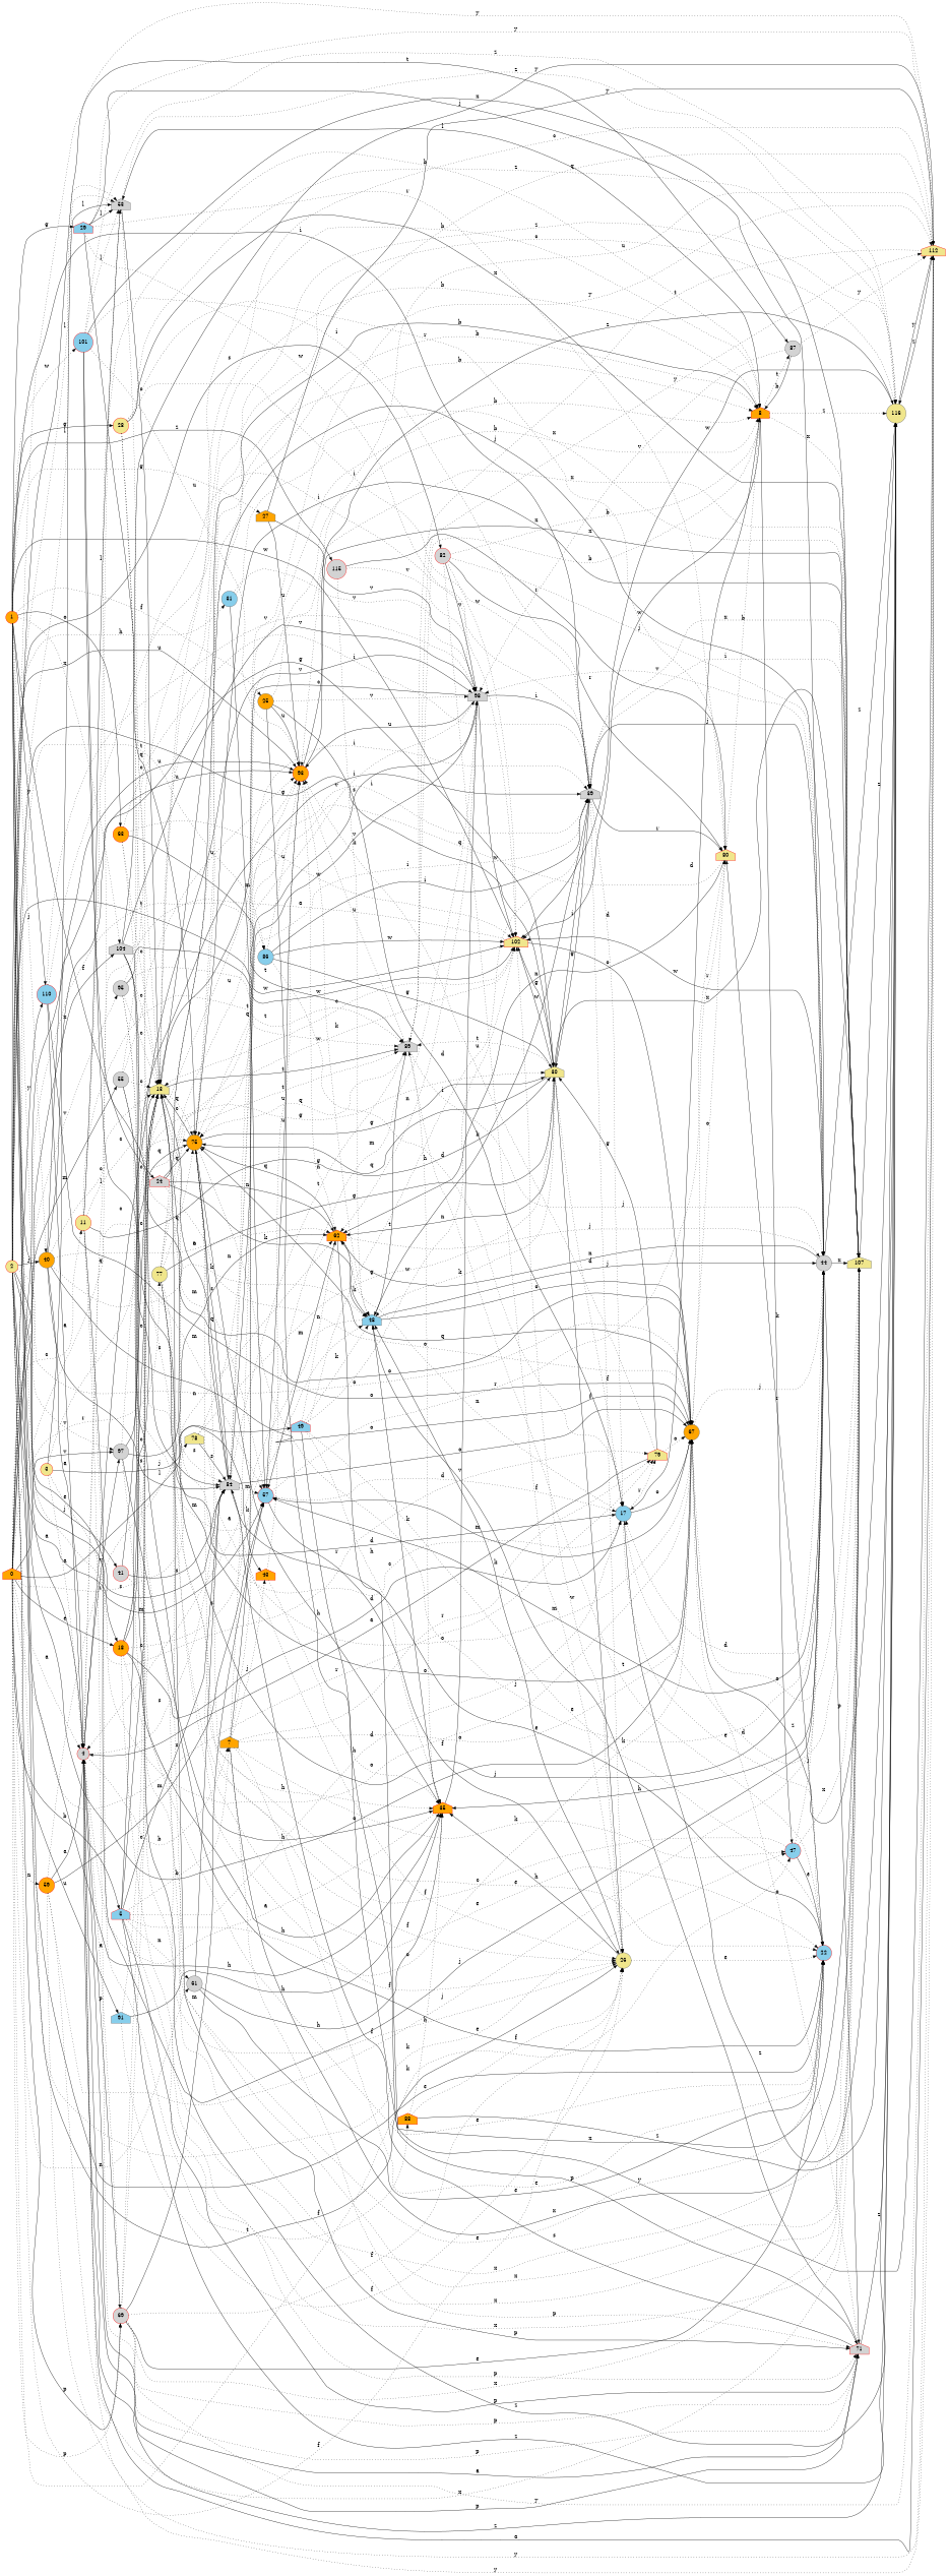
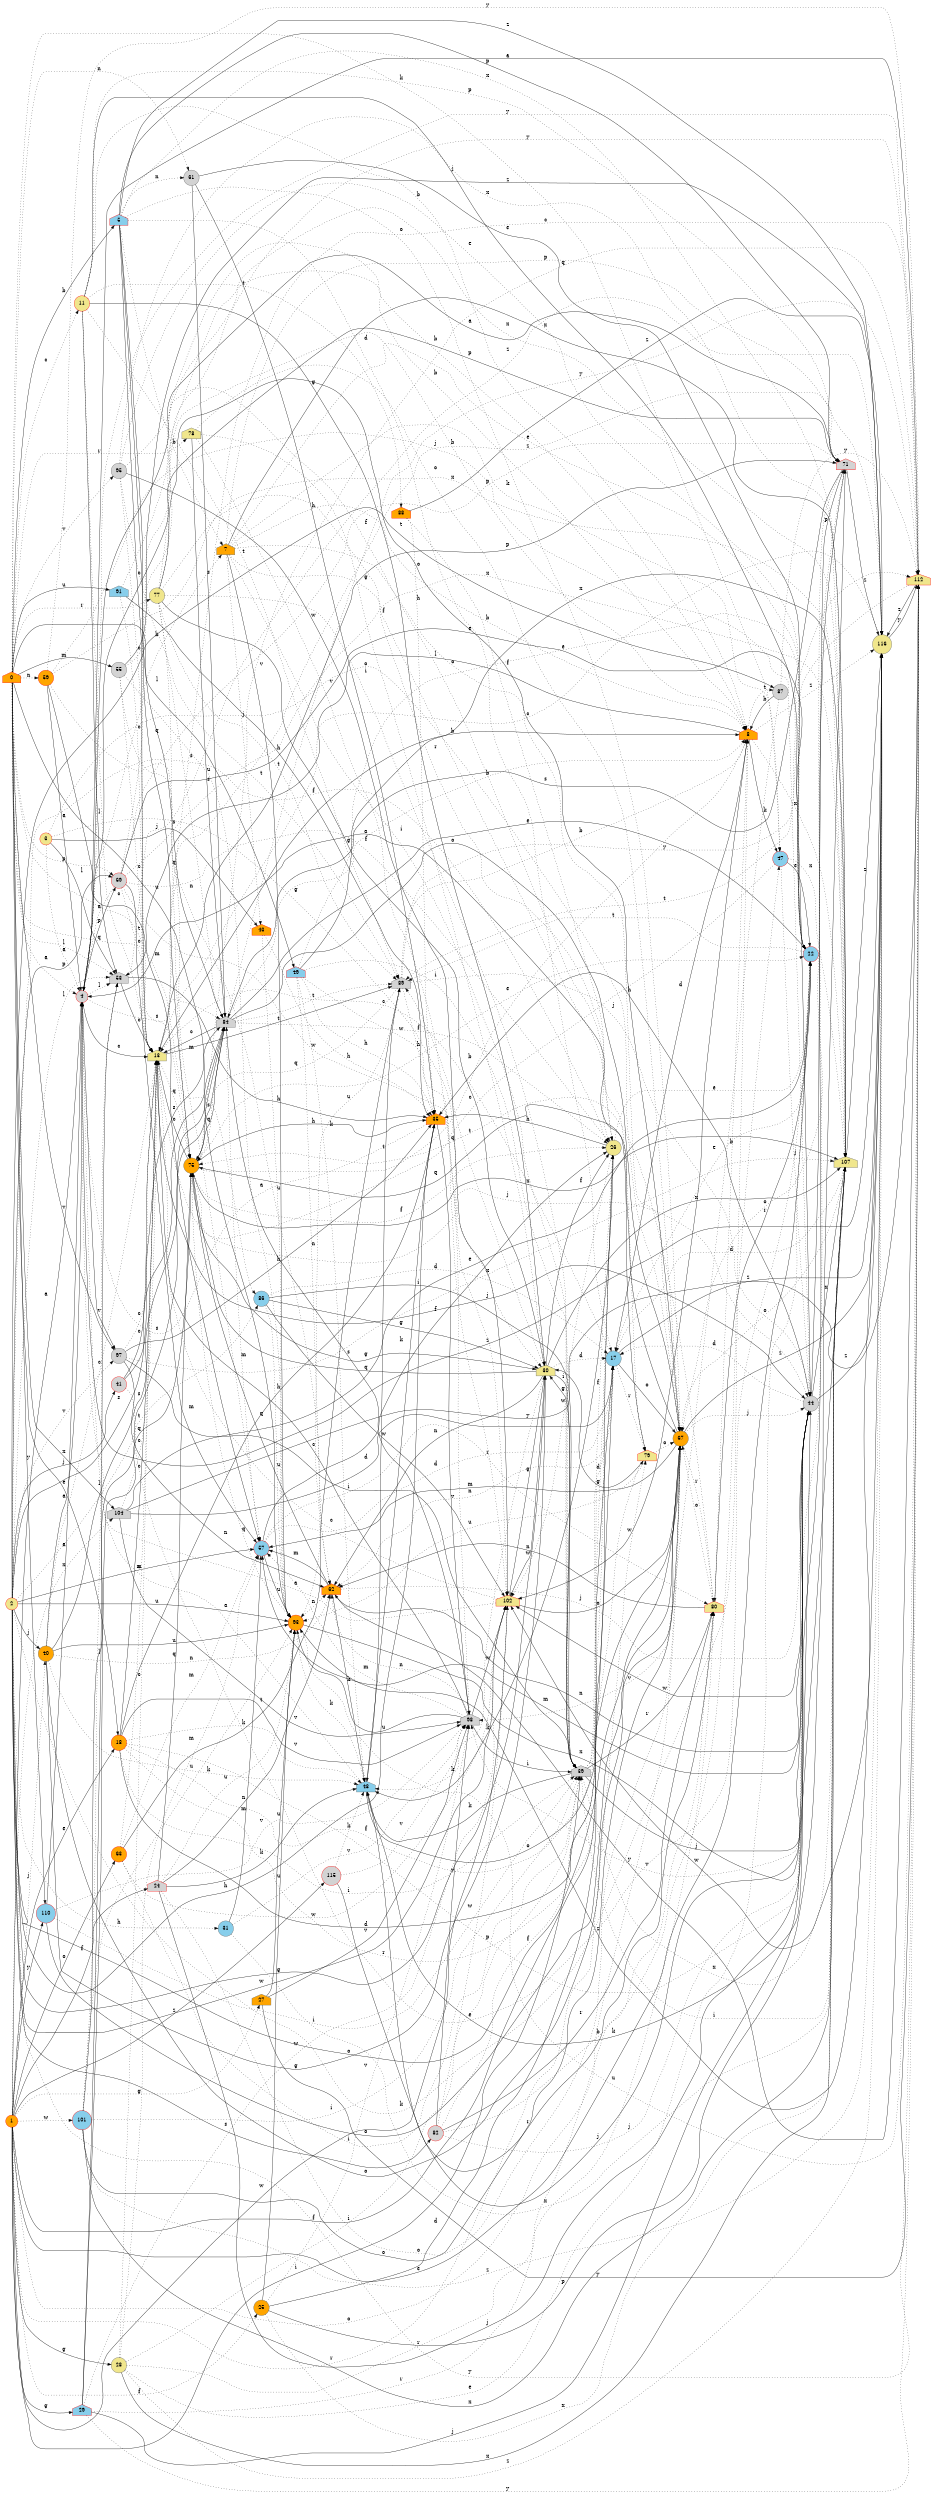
  strict digraph {
    rankdir=LR
    node [color=red fillcolor=lightgrey shape=circle style=filled]
    edge [style=dotted]
    0 [fillcolor=orange shape=house]
    4
    5 [fillcolor=skyblue shape=house]
    11 [fillcolor=khaki]
    18 [fillcolor=orange]
    47 [fillcolor=skyblue]
    49 [fillcolor=skyblue shape=house]
    53 [color=gray40 shape=house]
    55 [color=gray40]
    59 [fillcolor=orange]
    61 [color=gray40]
    69
    75 [color=gray40 fillcolor=orange]
    77 [color=gray40 fillcolor=khaki]
    78 [color=gray40 fillcolor=khaki shape=house]
    79 [fillcolor=khaki shape=house]
    86 [color=gray40 fillcolor=skyblue]
    91 [color=gray40 fillcolor=skyblue shape=house]
    93 [fillcolor=orange]
    95 [color=gray40]
    97 [color=gray40]
    104 [color=gray40 shape=house]
    110 [fillcolor=skyblue]
    84 [color=gray40 shape=house]
    112 [fillcolor=khaki shape=house]
    7 [color=gray40 fillcolor=orange shape=house]
    13 [color=gray40 fillcolor=khaki shape=house]
    71 [shape=house]
    116 [color=gray40 fillcolor=khaki]
    67 [color=gray40 fillcolor=orange]
    17 [color=gray40 fillcolor=skyblue]
    107 [color=gray40 fillcolor=khaki shape=house]
    30 [color=gray40 fillcolor=khaki shape=house]
    8 [fillcolor=orange shape=house]
    44 [color=gray40]
    88 [fillcolor=orange shape=house]
    89 [color=gray40 shape=house]
    26 [color=gray40 fillcolor=khaki]
    39 [color=gray40 shape=house]
    35 [fillcolor=orange shape=house]
    98 [color=gray40 shape=house]
    48 [color=gray40 fillcolor=skyblue shape=house]
    22 [fillcolor=skyblue]
    102 [fillcolor=khaki shape=house]
    62 [fillcolor=orange shape=house]
    57 [fillcolor=skyblue]
    1 [fillcolor=orange]
    24 [shape=house]
    25 [color=gray40 fillcolor=orange]
    27 [color=gray40 fillcolor=orange shape=house]
-   28 [fillcolor=khaki]
+   28 [color=gray40 fillcolor=khaki]
    29 [fillcolor=skyblue shape=house]
    40 [color=gray40 fillcolor=orange]
    63 [fillcolor=orange]
    101 [fillcolor=skyblue]
    115
    80 [fillcolor=khaki shape=house]
    2 [fillcolor=khaki]
    31 [color=gray40 fillcolor=skyblue]
    41
    82
    87 [color=gray40]
    3 [fillcolor=khaki]
    43 [fillcolor=orange shape=house]
    0 -> 4 [label=a]
    0 -> 5 [label=b style=solid]
    0 -> 11 [label=c]
    0 -> 18 [label=e style=solid]
    0 -> 47 [label=k]
    0 -> 49 [label=l style=solid]
    0 -> 53 [label=l]
    0 -> 55 [label=m style=solid]
    0 -> 59 [label=n]
    0 -> 61 [label=n]
    0 -> 69 [label=p]
    0 -> 75 [label=q]
    0 -> 77 [label=r]
    0 -> 78 [label=r]
-   0 -> 79 [label=r]
+   18 -> 79 [label=r]
    0 -> 86 [label=t]
    0 -> 91 [label=u style=solid]
    0 -> 93 [label=u style=solid]
    0 -> 95 [label=v]
    0 -> 97 [label=v style=solid]
    0 -> 104 [label=x style=solid]
    0 -> 110 [label=y style=solid]
    4 -> 53 [label=l]
    4 -> 69 [label=p style=solid]
    4 -> 97 [label=v style=solid]
    4 -> 84 [label=s]
    4 -> 112 [label=y]
    4 -> 7 [label=b]
    4 -> 13 [label=c style=solid]
    4 -> 71 [label=p style=solid]
    4 -> 116 [label=z style=solid]
    5 -> 61 [label=n]
    5 -> 75 [label=q style=solid]
    5 -> 84 [label=s style=solid]
    5 -> 7 [label=b]
    5 -> 13 [label=c style=solid]
    5 -> 71 [label=p style=solid]
    5 -> 116 [label=z style=solid]
    5 -> 67 [label=o]
    5 -> 17 [label=d]
    5 -> 107 [label=x]
    11 -> 53 [label=l style=solid]
    11 -> 13 [label=c]
    11 -> 71 [label=p]
    11 -> 30 [label=g style=solid]
    11 -> 8 [label=b]
    11 -> 44 [label=j style=solid]
    11 -> 88 [label=t]
    11 -> 89 [label=t]
    18 -> 13 [label=c style=solid]
    18 -> 71 [label=p]
    18 -> 17 [label=d style=solid]
    18 -> 26 [label=f]
    18 -> 39 [label=i]
    18 -> 35 [label=h style=solid]
    18 -> 98 [label=v style=solid]
    18 -> 48 [label=k]
    47 -> 13 [label=c]
    47 -> 107 [label=x]
    47 -> 44 [label=j]
    47 -> 22 [label=e style=solid]
    49 -> 107 [label=x style=solid]
    49 -> 39 [label=i]
    49 -> 35 [label=h]
    49 -> 48 [label=k]
    49 -> 22 [label=e]
    49 -> 102 [label=w]
    49 -> 62 [label=n]
    53 -> 13 [label=c style=solid]
    53 -> 116 [label=z]
-   53 -> 35 [label=h]
+   53 -> 35 [label=h style=solid]
    55 -> 93 [label=u]
    55 -> 13 [label=c]
    55 -> 116 [label=z style=solid]
    55 -> 8 [label=b]
    55 -> 57 [label=m]
    59 -> 4 [label=a style=solid]
    59 -> 112 [label=y]
    59 -> 107 [label=x]
    59 -> 44 [label=j]
    59 -> 62 [label=n]
    59 -> 57 [label=m style=solid]
    61 -> 84 [label=s style=solid]
    61 -> 35 [label=h style=solid]
    61 -> 22 [label=e style=solid]
    69 -> 4 [label=a]
    69 -> 112 [label=y]
    69 -> 13 [label=c]
    69 -> 71 [label=p]
    69 -> 107 [label=x]
    69 -> 26 [label=f]
    69 -> 22 [label=e style=solid]
    69 -> 102 [label=w]
    69 -> 57 [label=m style=solid]
    75 -> 84 [label=s style=solid]
    75 -> 13 [label=c style=solid]
    75 -> 107 [label=x style=solid]
    75 -> 30 [label=g style=solid]
    75 -> 8 [label=b]
    75 -> 44 [label=j]
    75 -> 26 [label=f]
    75 -> 35 [label=h style=solid]
    75 -> 22 [label=e]
    77 -> 75 [label=q]
    77 -> 84 [label=s]
    77 -> 67 [label=o style=solid]
    77 -> 107 [label=x]
    77 -> 30 [label=g style=solid]
    77 -> 8 [label=b]
    77 -> 89 [label=t]
    77 -> 26 [label=f]
    77 -> 39 [label=i]
    78 -> 84 [label=s style=solid]
    78 -> 67 [label=o]
    78 -> 30 [label=g]
    78 -> 98 [label=v]
    79 -> 4 [label=a style=solid]
    79 -> 93 [label=u]
    79 -> 67 [label=o]
    79 -> 30 [label=g style=solid]
    86 -> 93 [label=u]
    86 -> 17 [label=d]
    86 -> 30 [label=g style=solid]
    86 -> 39 [label=i style=solid]
    86 -> 102 [label=w style=solid]
    91 -> 13 [label=c]
    91 -> 26 [label=f]
    91 -> 35 [label=h style=solid]
    93 -> 75 [label=q]
    93 -> 116 [label=z style=solid]
    93 -> 107 [label=x style=solid]
    93 -> 48 [label=k]
    93 -> 62 [label=n]
    95 -> 13 [label=c]
    95 -> 107 [label=x]
    95 -> 8 [label=b]
    95 -> 89 [label=t]
    95 -> 22 [label=e]
    95 -> 102 [label=w style=solid]
    97 -> 13 [label=c]
    97 -> 107 [label=x]
    97 -> 39 [label=i style=solid]
    97 -> 35 [label=h style=solid]
    97 -> 62 [label=n style=solid]
    104 -> 112 [label=y style=solid]
    104 -> 13 [label=c]
    104 -> 17 [label=d style=solid]
    104 -> 98 [label=v style=solid]
    104 -> 22 [label=e style=solid]
    110 -> 4 [label=a style=solid]
    110 -> 67 [label=o style=solid]
    110 -> 39 [label=i]
    110 -> 98 [label=v]
    84 -> 75 [label=q style=solid]
    84 -> 112 [label=y]
    84 -> 13 [label=c style=solid]
    84 -> 67 [label=o style=solid]
    84 -> 8 [label=b]
    84 -> 89 [label=t]
    84 -> 26 [label=f]
    84 -> 22 [label=e style=solid]
    84 -> 57 [label=m]
    112 -> 4 [label=a style=solid]
    112 -> 75 [label=q]
    112 -> 93 [label=u]
    112 -> 13 [label=c]
    112 -> 116 [label=z style=solid]
    112 -> 89 [label=t]
    7 -> 47 [label=k]
    7 -> 79 [label=r]
    7 -> 71 [label=p]
    7 -> 67 [label=o]
    7 -> 107 [label=x style=solid]
    7 -> 8 [label=b]
    7 -> 39 [label=i]
-   7 -> 98 [label=v style=solid]
+   7 -> 93 [label=v style=solid]
    7 -> 22 [label=e]
    7 -> 43 [label=j]
    13 -> 75 [label=q]
    13 -> 71 [label=p style=solid]
    13 -> 116 [label=z]
    13 -> 8 [label=b style=solid]
    13 -> 44 [label=j style=solid]
    13 -> 89 [label=t style=solid]
    71 -> 4 [label=a style=solid]
    71 -> 84 [label=s style=solid]
    71 -> 116 [label=z style=solid]
    71 -> 67 [label=o]
    71 -> 48 [label=k style=solid]
    116 -> 112 [label=y style=solid]
    116 -> 13 [label=c]
    116 -> 102 [label=w style=solid]
    67 -> 75 [label=q style=solid]
    67 -> 116 [label=z style=solid]
    67 -> 44 [label=j]
    67 -> 57 [label=m style=solid]
    67 -> 80 [label=r]
    17 -> 79 [label=r]
    17 -> 13 [label=c]
    17 -> 116 [label=z style=solid]
    17 -> 67 [label=o style=solid]
    17 -> 22 [label=e]
    17 -> 62 [label=n]
    107 -> 116 [label=z style=solid]
    107 -> 67 [label=o]
    107 -> 17 [label=d]
    107 -> 39 [label=i]
    30 -> 75 [label=q style=solid]
    30 -> 17 [label=d]
    30 -> 107 [label=x style=solid]
    30 -> 89 [label=t]
    30 -> 26 [label=f style=solid]
    30 -> 39 [label=i style=solid]
    30 -> 48 [label=k]
    30 -> 102 [label=w style=solid]
    30 -> 62 [label=n style=solid]
    8 -> 47 [label=k style=solid]
    8 -> 53 [label=l style=solid]
    8 -> 116 [label=z]
    8 -> 17 [label=d style=solid]
    8 -> 107 [label=x]
    8 -> 102 [label=w style=solid]
    8 -> 87 [label=t]
    44 -> 71 [label=p style=solid]
    44 -> 116 [label=z style=solid]
    44 -> 17 [label=d]
    44 -> 107 [label=x style=solid]
    44 -> 35 [label=h style=solid]
    44 -> 98 [label=v]
    44 -> 102 [label=w style=solid]
    44 -> 62 [label=n style=solid]
    44 -> 57 [label=m style=solid]
    88 -> 116 [label=z style=solid]
    88 -> 26 [label=f]
    88 -> 35 [label=h]
    89 -> 75 [label=q]
    89 -> 93 [label=u]
    89 -> 112 [label=y]
    89 -> 8 [label=b]
    89 -> 44 [label=j]
    89 -> 35 [label=h]
    26 -> 35 [label=h style=solid]
    26 -> 48 [label=k style=solid]
    26 -> 22 [label=e]
    26 -> 102 [label=w]
    39 -> 17 [label=d]
    39 -> 107 [label=x]
    39 -> 30 [label=g style=solid]
    39 -> 44 [label=j style=solid]
    39 -> 26 [label=f]
    39 -> 48 [label=k style=solid]
    39 -> 80 [label=r style=solid]
    35 -> 4 [label=a]
    35 -> 98 [label=v style=solid]
    35 -> 48 [label=k style=solid]
    98 -> 93 [label=u style=solid]
    98 -> 84 [label=s style=solid]
    98 -> 13 [label=c style=solid]
    98 -> 39 [label=i style=solid]
    98 -> 102 [label=w style=solid]
    98 -> 62 [label=n]
    98 -> 57 [label=m]
    48 -> 4 [label=a]
    48 -> 67 [label=o style=solid]
    48 -> 44 [label=j style=solid]
    48 -> 89 [label=t style=solid]
    22 -> 89 [label=t]
    22 -> 80 [label=r style=solid]
    102 -> 4 [label=a]
    102 -> 13 [label=c]
    102 -> 67 [label=o style=solid]
    102 -> 30 [label=g style=solid]
    62 -> 75 [label=q style=solid]
    62 -> 112 [label=y style=solid]
    62 -> 44 [label=j]
    62 -> 48 [label=k style=solid]
    62 -> 57 [label=m style=solid]
    57 -> 93 [label=u style=solid]
    57 -> 17 [label=d]
    57 -> 26 [label=f style=solid]
    57 -> 80 [label=r]
    1 -> 4 [label=a style=solid]
    1 -> 18 [label=e style=solid]
    1 -> 79 [label=r]
    1 -> 104 [label=x]
    1 -> 110 [label=y style=solid]
    1 -> 67 [label=o]
    1 -> 26 [label=f style=solid]
    1 -> 39 [label=i style=solid]
    1 -> 22 [label=e style=solid]
    1 -> 102 [label=w style=solid]
    1 -> 24 [label=f style=solid]
    1 -> 25 [label=f]
    1 -> 27 [label=g]
    1 -> 28 [label=g style=solid]
    1 -> 29 [label=g style=solid]
    1 -> 40 [label=j]
    1 -> 63 [label=o style=solid]
    1 -> 101 [label=w]
    1 -> 115 [label=z style=solid]
    24 -> 75 [label=q style=solid]
    24 -> 93 [label=u]
    24 -> 67 [label=o]
    24 -> 44 [label=j style=solid]
    24 -> 48 [label=k style=solid]
    24 -> 62 [label=n style=solid]
    25 -> 93 [label=u style=solid]
    25 -> 71 [label=p style=solid]
    25 -> 17 [label=d style=solid]
    25 -> 107 [label=x]
    25 -> 98 [label=v]
    27 -> 93 [label=u style=solid]
    27 -> 112 [label=y style=solid]
    27 -> 98 [label=v style=solid]
    28 -> 13 [label=c]
    28 -> 116 [label=z]
    28 -> 107 [label=x style=solid]
    28 -> 39 [label=i]
    28 -> 22 [label=e]
    28 -> 57 [label=m]
    28 -> 80 [label=r]
    29 -> 53 [label=l style=solid]
    29 -> 75 [label=q style=solid]
    29 -> 112 [label=y]
    29 -> 44 [label=j style=solid]
    29 -> 102 [label=w]
    29 -> 80 [label=r]
    40 -> 4 [label=a style=solid]
    40 -> 93 [label=u style=solid]
    40 -> 84 [label=s style=solid]
    40 -> 13 [label=c]
    40 -> 67 [label=o style=solid]
    40 -> 30 [label=g style=solid]
    40 -> 48 [label=k]
    40 -> 62 [label=n]
    63 -> 13 [label=c]
    63 -> 89 [label=t style=solid]
    63 -> 39 [label=i]
    63 -> 102 [label=w]
    63 -> 57 [label=m]
    101 -> 53 [label=l]
    101 -> 93 [label=u]
    101 -> 84 [label=s style=solid]
    101 -> 116 [label=z]
    101 -> 67 [label=o style=solid]
    101 -> 107 [label=x style=solid]
    101 -> 39 [label=i]
    115 -> 98 [label=v]
    115 -> 48 [label=k]
    115 -> 80 [label=r style=solid]
    80 -> 75 [label=q]
    80 -> 67 [label=o]
    80 -> 8 [label=b]
    80 -> 62 [label=n style=solid]
    2 -> 47 [label=k]
    2 -> 53 [label=l]
    2 -> 69 [label=p style=solid]
    2 -> 86 [label=t]
    2 -> 93 [label=u style=solid]
    2 -> 97 [label=v]
    2 -> 84 [label=s style=solid]
    2 -> 112 [label=y]
    2 -> 67 [label=o style=solid]
    2 -> 30 [label=g style=solid]
    2 -> 26 [label=f]
    2 -> 35 [label=h style=solid]
    2 -> 102 [label=w style=solid]
    2 -> 57 [label=m style=solid]
    2 -> 40 [label=j style=solid]
    2 -> 31 [label=h]
    2 -> 41 [label=j style=solid]
    2 -> 82 [label=s style=solid]
    2 -> 87 [label=t style=solid]
    31 -> 107 [label=x]
    31 -> 98 [label=v]
    31 -> 57 [label=m style=solid]
    41 -> 84 [label=s style=solid]
    41 -> 13 [label=c style=solid]
    41 -> 22 [label=e]
    82 -> 8 [label=b]
    82 -> 44 [label=j]
    82 -> 26 [label=f]
    82 -> 98 [label=v style=solid]
    82 -> 102 [label=w]
    82 -> 80 [label=r style=solid]
    87 -> 112 [label=y]
    87 -> 8 [label=b style=solid]
    87 -> 98 [label=v]
    3 -> 4 [label=a]
    3 -> 53 [label=l style=solid]
    3 -> 67 [label=o]
    3 -> 30 [label=g]
    3 -> 43 [label=j style=solid]
    43 -> 93 [label=u]
    43 -> 35 [label=h]
  }
